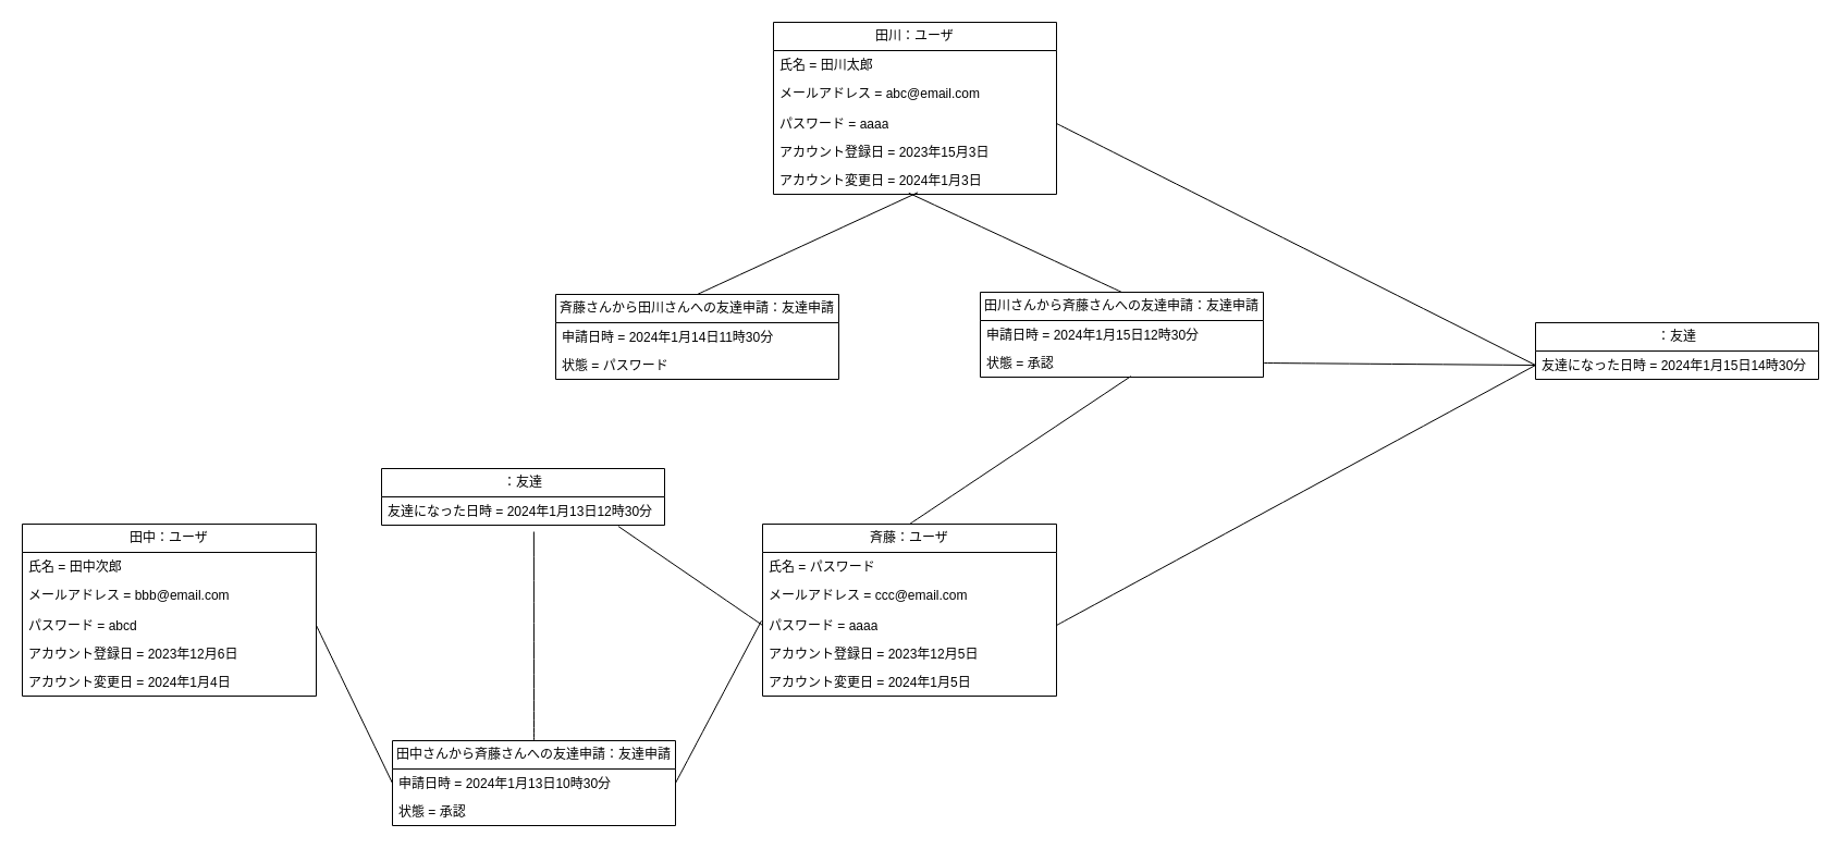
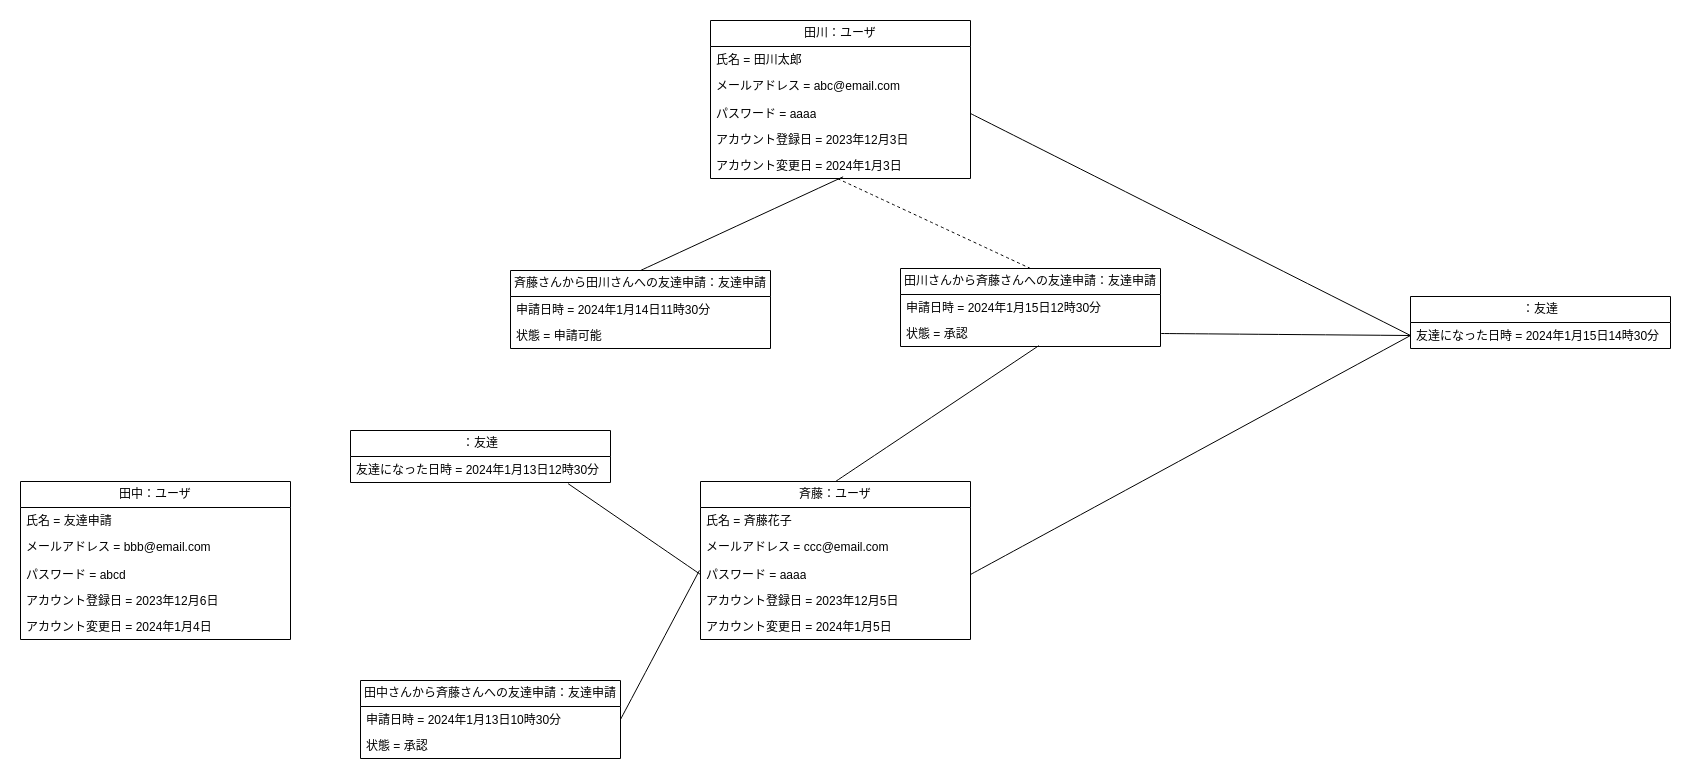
  <mxCell id="0" />
  <mxCell id="1" parent="0" />
- <mxCell id="2" style="edgeStyle=none;curved=1;rounded=0;orthogonalLoop=1;jettySize=auto;html=1;exitX=0.5;exitY=0;exitDx=0;exitDy=0;entryX=0.538;entryY=1.231;entryDx=0;entryDy=0;fontSize=12;startSize=8;endSize=8;entryPerimeter=0;endArrow=none;endFill=0;" edge="1" parent="1" source="3" target="42"><mxGeometry relative="1" as="geometry"><mxPoint x="490" y="550" as="targetPoint" /></mxGeometry></mxCell>
  <mxCell id="3" value="田中さんから斉藤さんへの友達申請：友達申請" style="swimlane;fontStyle=0;childLayout=stackLayout;horizontal=1;startSize=26;fillColor=none;horizontalStack=0;resizeParent=1;resizeParentMax=0;resizeLast=0;collapsible=1;marginBottom=0;whiteSpace=wrap;html=1;" parent="1" vertex="1"><mxGeometry x="360" y="680" width="260" height="78" as="geometry" /></mxCell>
  <mxCell id="4" value="申請日時 =&amp;nbsp;2024年1月13日10時30分" style="text;strokeColor=none;fillColor=none;align=left;verticalAlign=top;spacingLeft=4;spacingRight=4;overflow=hidden;rotatable=0;points=[[0,0.5],[1,0.5]];portConstraint=eastwest;whiteSpace=wrap;html=1;" parent="3" vertex="1"><mxGeometry y="26" width="260" height="26" as="geometry" /></mxCell>
  <mxCell id="5" value="状態 = 承認" style="text;strokeColor=none;fillColor=none;align=left;verticalAlign=top;spacingLeft=4;spacingRight=4;overflow=hidden;rotatable=0;points=[[0,0.5],[1,0.5]];portConstraint=eastwest;whiteSpace=wrap;html=1;" parent="3" vertex="1"><mxGeometry y="52" width="260" height="26" as="geometry" /></mxCell>
  <mxCell id="6" value="田中：ユーザ" style="swimlane;fontStyle=0;childLayout=stackLayout;horizontal=1;startSize=26;fillColor=none;horizontalStack=0;resizeParent=1;resizeParentMax=0;resizeLast=0;collapsible=1;marginBottom=0;whiteSpace=wrap;html=1;" parent="1" vertex="1"><mxGeometry x="20" y="481" width="270" height="158" as="geometry" /></mxCell>
- <mxCell id="7" value="氏名 = 田中次郎" style="text;strokeColor=none;fillColor=none;align=left;verticalAlign=top;spacingLeft=4;spacingRight=4;overflow=hidden;rotatable=0;points=[[0,0.5],[1,0.5]];portConstraint=eastwest;whiteSpace=wrap;html=1;" parent="6" vertex="1"><mxGeometry y="26" width="270" height="26" as="geometry" /></mxCell>
+ <mxCell id="7" value="氏名 = 友達申請" style="text;strokeColor=none;fillColor=none;align=left;verticalAlign=top;spacingLeft=4;spacingRight=4;overflow=hidden;rotatable=0;points=[[0,0.5],[1,0.5]];portConstraint=eastwest;whiteSpace=wrap;html=1;" parent="6" vertex="1"><mxGeometry y="26" width="270" height="26" as="geometry" /></mxCell>
  <mxCell id="8" value="メールアドレス = bbb@email.com" style="text;strokeColor=none;fillColor=none;align=left;verticalAlign=top;spacingLeft=4;spacingRight=4;overflow=hidden;rotatable=0;points=[[0,0.5],[1,0.5]];portConstraint=eastwest;whiteSpace=wrap;html=1;" parent="6" vertex="1"><mxGeometry y="52" width="270" height="28" as="geometry" /></mxCell>
  <mxCell id="9" value="パスワード = abcd" style="text;strokeColor=none;fillColor=none;align=left;verticalAlign=top;spacingLeft=4;spacingRight=4;overflow=hidden;rotatable=0;points=[[0,0.5],[1,0.5]];portConstraint=eastwest;whiteSpace=wrap;html=1;" parent="6" vertex="1"><mxGeometry y="80" width="270" height="26" as="geometry" /></mxCell>
  <mxCell id="10" value="アカウント登録日 = 2023年12月6日" style="text;strokeColor=none;fillColor=none;align=left;verticalAlign=top;spacingLeft=4;spacingRight=4;overflow=hidden;rotatable=0;points=[[0,0.5],[1,0.5]];portConstraint=eastwest;whiteSpace=wrap;html=1;" parent="6" vertex="1"><mxGeometry y="106" width="270" height="26" as="geometry" /></mxCell>
  <mxCell id="11" value="アカウント変更日 = 2024年1月4日" style="text;strokeColor=none;fillColor=none;align=left;verticalAlign=top;spacingLeft=4;spacingRight=4;overflow=hidden;rotatable=0;points=[[0,0.5],[1,0.5]];portConstraint=eastwest;whiteSpace=wrap;html=1;" parent="6" vertex="1"><mxGeometry y="132" width="270" height="26" as="geometry" /></mxCell>
  <mxCell id="12" value="斉藤：ユーザ" style="swimlane;fontStyle=0;childLayout=stackLayout;horizontal=1;startSize=26;fillColor=none;horizontalStack=0;resizeParent=1;resizeParentMax=0;resizeLast=0;collapsible=1;marginBottom=0;whiteSpace=wrap;html=1;" parent="1" vertex="1"><mxGeometry x="700" y="481" width="270" height="158" as="geometry" /></mxCell>
- <mxCell id="13" value="氏名 = パスワード" style="text;strokeColor=none;fillColor=none;align=left;verticalAlign=top;spacingLeft=4;spacingRight=4;overflow=hidden;rotatable=0;points=[[0,0.5],[1,0.5]];portConstraint=eastwest;whiteSpace=wrap;html=1;" parent="12" vertex="1"><mxGeometry y="26" width="270" height="26" as="geometry" /></mxCell>
+ <mxCell id="13" value="氏名 = 斉藤花子" style="text;strokeColor=none;fillColor=none;align=left;verticalAlign=top;spacingLeft=4;spacingRight=4;overflow=hidden;rotatable=0;points=[[0,0.5],[1,0.5]];portConstraint=eastwest;whiteSpace=wrap;html=1;" parent="12" vertex="1"><mxGeometry y="26" width="270" height="26" as="geometry" /></mxCell>
  <mxCell id="14" value="メールアドレス = ccc@email.com" style="text;strokeColor=none;fillColor=none;align=left;verticalAlign=top;spacingLeft=4;spacingRight=4;overflow=hidden;rotatable=0;points=[[0,0.5],[1,0.5]];portConstraint=eastwest;whiteSpace=wrap;html=1;" parent="12" vertex="1"><mxGeometry y="52" width="270" height="28" as="geometry" /></mxCell>
  <mxCell id="15" value="パスワード = aaaa" style="text;strokeColor=none;fillColor=none;align=left;verticalAlign=top;spacingLeft=4;spacingRight=4;overflow=hidden;rotatable=0;points=[[0,0.5],[1,0.5]];portConstraint=eastwest;whiteSpace=wrap;html=1;" parent="12" vertex="1"><mxGeometry y="80" width="270" height="26" as="geometry" /></mxCell>
  <mxCell id="16" value="アカウント登録日 = 2023年12月5日" style="text;strokeColor=none;fillColor=none;align=left;verticalAlign=top;spacingLeft=4;spacingRight=4;overflow=hidden;rotatable=0;points=[[0,0.5],[1,0.5]];portConstraint=eastwest;whiteSpace=wrap;html=1;" parent="12" vertex="1"><mxGeometry y="106" width="270" height="26" as="geometry" /></mxCell>
  <mxCell id="17" value="アカウント変更日 = 2024年1月5日" style="text;strokeColor=none;fillColor=none;align=left;verticalAlign=top;spacingLeft=4;spacingRight=4;overflow=hidden;rotatable=0;points=[[0,0.5],[1,0.5]];portConstraint=eastwest;whiteSpace=wrap;html=1;" parent="12" vertex="1"><mxGeometry y="132" width="270" height="26" as="geometry" /></mxCell>
- <mxCell id="18" style="edgeStyle=none;curved=1;rounded=0;orthogonalLoop=1;jettySize=auto;html=1;exitX=1;exitY=0.5;exitDx=0;exitDy=0;entryX=0;entryY=0.5;entryDx=0;entryDy=0;fontSize=12;startSize=8;endSize=8;endArrow=none;endFill=0;" parent="1" source="9" target="4" edge="1"><mxGeometry relative="1" as="geometry" /></mxCell>
  <mxCell id="19" style="edgeStyle=none;curved=1;rounded=0;orthogonalLoop=1;jettySize=auto;html=1;exitX=1;exitY=0.5;exitDx=0;exitDy=0;entryX=-0.004;entryY=0.344;entryDx=0;entryDy=0;entryPerimeter=0;fontSize=12;startSize=8;endSize=8;endArrow=none;endFill=0;" parent="1" source="4" target="15" edge="1"><mxGeometry relative="1" as="geometry" /></mxCell>
  <mxCell id="20" value="田川：ユーザ" style="swimlane;fontStyle=0;childLayout=stackLayout;horizontal=1;startSize=26;fillColor=none;horizontalStack=0;resizeParent=1;resizeParentMax=0;resizeLast=0;collapsible=1;marginBottom=0;whiteSpace=wrap;html=1;" parent="1" vertex="1"><mxGeometry x="710" y="20" width="260" height="158" as="geometry" /></mxCell>
  <mxCell id="21" value="氏名 = 田川太郎" style="text;strokeColor=none;fillColor=none;align=left;verticalAlign=top;spacingLeft=4;spacingRight=4;overflow=hidden;rotatable=0;points=[[0,0.5],[1,0.5]];portConstraint=eastwest;whiteSpace=wrap;html=1;" parent="20" vertex="1"><mxGeometry y="26" width="260" height="26" as="geometry" /></mxCell>
  <mxCell id="22" value="メールアドレス = abc@email.com" style="text;strokeColor=none;fillColor=none;align=left;verticalAlign=top;spacingLeft=4;spacingRight=4;overflow=hidden;rotatable=0;points=[[0,0.5],[1,0.5]];portConstraint=eastwest;whiteSpace=wrap;html=1;" parent="20" vertex="1"><mxGeometry y="52" width="260" height="28" as="geometry" /></mxCell>
  <mxCell id="23" value="パスワード = aaaa" style="text;strokeColor=none;fillColor=none;align=left;verticalAlign=top;spacingLeft=4;spacingRight=4;overflow=hidden;rotatable=0;points=[[0,0.5],[1,0.5]];portConstraint=eastwest;whiteSpace=wrap;html=1;" parent="20" vertex="1"><mxGeometry y="80" width="260" height="26" as="geometry" /></mxCell>
- <mxCell id="24" value="アカウント登録日 = 2023年15月3日" style="text;strokeColor=none;fillColor=none;align=left;verticalAlign=top;spacingLeft=4;spacingRight=4;overflow=hidden;rotatable=0;points=[[0,0.5],[1,0.5]];portConstraint=eastwest;whiteSpace=wrap;html=1;" parent="20" vertex="1"><mxGeometry y="106" width="260" height="26" as="geometry" /></mxCell>
+ <mxCell id="24" value="アカウント登録日 = 2023年12月3日" style="text;strokeColor=none;fillColor=none;align=left;verticalAlign=top;spacingLeft=4;spacingRight=4;overflow=hidden;rotatable=0;points=[[0,0.5],[1,0.5]];portConstraint=eastwest;whiteSpace=wrap;html=1;" parent="20" vertex="1"><mxGeometry y="106" width="260" height="26" as="geometry" /></mxCell>
  <mxCell id="25" value="アカウント変更日 = 2024年1月3日" style="text;strokeColor=none;fillColor=none;align=left;verticalAlign=top;spacingLeft=4;spacingRight=4;overflow=hidden;rotatable=0;points=[[0,0.5],[1,0.5]];portConstraint=eastwest;whiteSpace=wrap;html=1;" parent="20" vertex="1"><mxGeometry y="132" width="260" height="26" as="geometry" /></mxCell>
  <mxCell id="26" value="田川さんから斉藤さんへの友達申請：友達申請" style="swimlane;fontStyle=0;childLayout=stackLayout;horizontal=1;startSize=26;fillColor=none;horizontalStack=0;resizeParent=1;resizeParentMax=0;resizeLast=0;collapsible=1;marginBottom=0;whiteSpace=wrap;html=1;" parent="1" vertex="1"><mxGeometry x="900" y="268" width="260" height="78" as="geometry" /></mxCell>
  <mxCell id="27" value="申請日時 =&amp;nbsp;2024年1月15日12時30分" style="text;strokeColor=none;fillColor=none;align=left;verticalAlign=top;spacingLeft=4;spacingRight=4;overflow=hidden;rotatable=0;points=[[0,0.5],[1,0.5]];portConstraint=eastwest;whiteSpace=wrap;html=1;" parent="26" vertex="1"><mxGeometry y="26" width="260" height="26" as="geometry" /></mxCell>
  <mxCell id="28" value="状態 = 承認" style="text;strokeColor=none;fillColor=none;align=left;verticalAlign=top;spacingLeft=4;spacingRight=4;overflow=hidden;rotatable=0;points=[[0,0.5],[1,0.5]];portConstraint=eastwest;whiteSpace=wrap;html=1;" parent="26" vertex="1"><mxGeometry y="52" width="260" height="26" as="geometry" /></mxCell>
  <mxCell id="29" value="斉藤さんから田川さんへの友達申請：友達申請" style="swimlane;fontStyle=0;childLayout=stackLayout;horizontal=1;startSize=26;fillColor=none;horizontalStack=0;resizeParent=1;resizeParentMax=0;resizeLast=0;collapsible=1;marginBottom=0;whiteSpace=wrap;html=1;" parent="1" vertex="1"><mxGeometry x="510" y="270" width="260" height="78" as="geometry" /></mxCell>
  <mxCell id="30" value="申請日時 =&amp;nbsp;2024年1月14日11時30分" style="text;strokeColor=none;fillColor=none;align=left;verticalAlign=top;spacingLeft=4;spacingRight=4;overflow=hidden;rotatable=0;points=[[0,0.5],[1,0.5]];portConstraint=eastwest;whiteSpace=wrap;html=1;" parent="29" vertex="1"><mxGeometry y="26" width="260" height="26" as="geometry" /></mxCell>
- <mxCell id="31" value="状態 = パスワード" style="text;strokeColor=none;fillColor=none;align=left;verticalAlign=top;spacingLeft=4;spacingRight=4;overflow=hidden;rotatable=0;points=[[0,0.5],[1,0.5]];portConstraint=eastwest;whiteSpace=wrap;html=1;" parent="29" vertex="1"><mxGeometry y="52" width="260" height="26" as="geometry" /></mxCell>
+ <mxCell id="31" value="状態 = 申請可能" style="text;strokeColor=none;fillColor=none;align=left;verticalAlign=top;spacingLeft=4;spacingRight=4;overflow=hidden;rotatable=0;points=[[0,0.5],[1,0.5]];portConstraint=eastwest;whiteSpace=wrap;html=1;" parent="29" vertex="1"><mxGeometry y="52" width="260" height="26" as="geometry" /></mxCell>
  <mxCell id="32" style="edgeStyle=none;curved=1;rounded=0;orthogonalLoop=1;jettySize=auto;html=1;exitX=0.5;exitY=0;exitDx=0;exitDy=0;entryX=0.532;entryY=0.968;entryDx=0;entryDy=0;entryPerimeter=0;fontSize=12;startSize=8;endSize=8;endArrow=none;endFill=0;" parent="1" source="12" target="28" edge="1"><mxGeometry relative="1" as="geometry"><mxPoint x="1040.14" y="371.714" as="targetPoint" /></mxGeometry></mxCell>
- <mxCell id="33" style="edgeStyle=none;curved=1;rounded=0;orthogonalLoop=1;jettySize=auto;html=1;exitX=0.5;exitY=0;exitDx=0;exitDy=0;fontSize=12;startSize=8;endSize=8;endArrow=none;endFill=0;entryX=0.478;entryY=0.955;entryDx=0;entryDy=0;entryPerimeter=0;" parent="1" source="26" target="25" edge="1"><mxGeometry relative="1" as="geometry"><mxPoint x="840" y="180" as="targetPoint" /></mxGeometry></mxCell>
+ <mxCell id="33" style="edgeStyle=none;curved=1;rounded=0;orthogonalLoop=1;jettySize=auto;html=1;exitX=0.5;exitY=0;exitDx=0;exitDy=0;fontSize=12;startSize=8;endSize=8;endArrow=none;endFill=0;entryX=0.478;entryY=0.955;entryDx=0;entryDy=0;entryPerimeter=0;dashed=1;" parent="1" source="26" target="25" edge="1"><mxGeometry relative="1" as="geometry"><mxPoint x="840" y="180" as="targetPoint" /></mxGeometry></mxCell>
  <mxCell id="34" style="edgeStyle=none;curved=1;rounded=0;orthogonalLoop=1;jettySize=auto;html=1;exitX=0.5;exitY=0;exitDx=0;exitDy=0;entryX=0.51;entryY=0.936;entryDx=0;entryDy=0;entryPerimeter=0;fontSize=12;startSize=8;endSize=8;endArrow=none;endFill=0;" parent="1" source="29" target="25" edge="1"><mxGeometry relative="1" as="geometry" /></mxCell>
  <mxCell id="35" style="edgeStyle=none;curved=1;rounded=0;orthogonalLoop=1;jettySize=auto;html=1;exitX=1;exitY=0.5;exitDx=0;exitDy=0;entryX=0;entryY=0.5;entryDx=0;entryDy=0;fontSize=12;startSize=8;endSize=8;endArrow=none;endFill=0;" edge="1" parent="1" source="23" target="40"><mxGeometry relative="1" as="geometry"><mxPoint x="1400" y="309" as="targetPoint" /></mxGeometry></mxCell>
  <mxCell id="36" style="edgeStyle=none;curved=1;rounded=0;orthogonalLoop=1;jettySize=auto;html=1;exitX=1;exitY=0.5;exitDx=0;exitDy=0;fontSize=12;startSize=8;endSize=8;entryX=0;entryY=0.5;entryDx=0;entryDy=0;endArrow=none;endFill=0;" edge="1" parent="1" source="15" target="40"><mxGeometry relative="1" as="geometry"><mxPoint x="1393.33" y="314.66" as="targetPoint" /></mxGeometry></mxCell>
  <mxCell id="37" style="edgeStyle=none;curved=1;rounded=0;orthogonalLoop=1;jettySize=auto;html=1;exitX=1;exitY=0.5;exitDx=0;exitDy=0;entryX=0;entryY=0.5;entryDx=0;entryDy=0;fontSize=12;startSize=8;endSize=8;endArrow=none;endFill=0;" edge="1" parent="1" source="28" target="40"><mxGeometry relative="1" as="geometry"><mxPoint x="1400" y="309" as="targetPoint" /></mxGeometry></mxCell>
  <mxCell id="38" style="edgeStyle=none;curved=1;rounded=0;orthogonalLoop=1;jettySize=auto;html=1;exitX=0;exitY=0.5;exitDx=0;exitDy=0;fontSize=12;startSize=8;endSize=8;entryX=0.837;entryY=1.045;entryDx=0;entryDy=0;entryPerimeter=0;endArrow=none;endFill=0;" edge="1" parent="1" source="15" target="42"><mxGeometry relative="1" as="geometry"><mxPoint x="570.769" y="550" as="targetPoint" /></mxGeometry></mxCell>
  <mxCell id="39" value="：友達" style="swimlane;fontStyle=0;childLayout=stackLayout;horizontal=1;startSize=26;fillColor=none;horizontalStack=0;resizeParent=1;resizeParentMax=0;resizeLast=0;collapsible=1;marginBottom=0;whiteSpace=wrap;html=1;" vertex="1" parent="1"><mxGeometry x="1410" y="296" width="260" height="52" as="geometry" /></mxCell>
  <mxCell id="40" value="友達になった日時 =&amp;nbsp;2024年1月15日14時30分" style="text;strokeColor=none;fillColor=none;align=left;verticalAlign=top;spacingLeft=4;spacingRight=4;overflow=hidden;rotatable=0;points=[[0,0.5],[1,0.5]];portConstraint=eastwest;whiteSpace=wrap;html=1;" vertex="1" parent="39"><mxGeometry y="26" width="260" height="26" as="geometry" /></mxCell>
  <mxCell id="41" value="：友達" style="swimlane;fontStyle=0;childLayout=stackLayout;horizontal=1;startSize=26;fillColor=none;horizontalStack=0;resizeParent=1;resizeParentMax=0;resizeLast=0;collapsible=1;marginBottom=0;whiteSpace=wrap;html=1;" vertex="1" parent="1"><mxGeometry x="350" y="430" width="260" height="52" as="geometry" /></mxCell>
  <mxCell id="42" value="友達になった日時 =&amp;nbsp;2024年1月13日12時30分" style="text;strokeColor=none;fillColor=none;align=left;verticalAlign=top;spacingLeft=4;spacingRight=4;overflow=hidden;rotatable=0;points=[[0,0.5],[1,0.5]];portConstraint=eastwest;whiteSpace=wrap;html=1;" vertex="1" parent="41"><mxGeometry y="26" width="260" height="26" as="geometry" /></mxCell>
